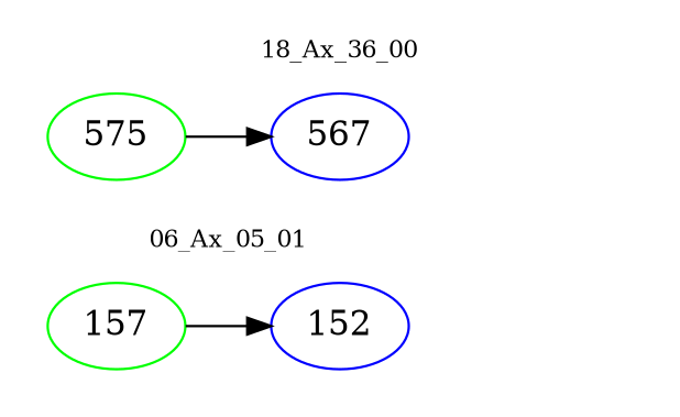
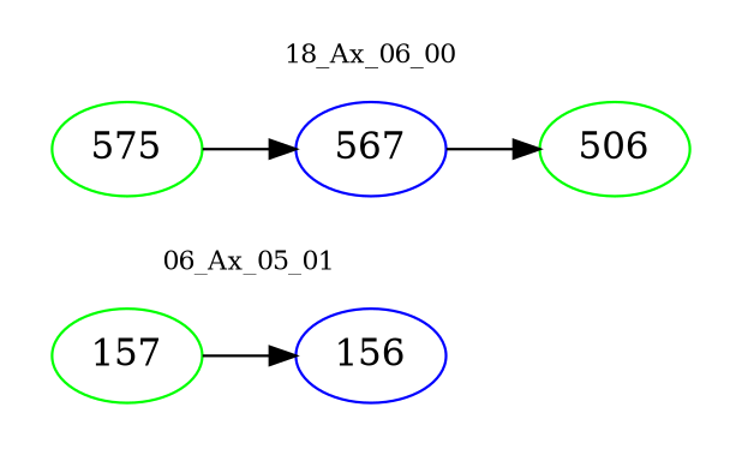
  digraph {
    rankdir=LR
    node [color=green]
    edge [color=black]
    n1 [label=157]
-   n2 [color=blue label=152]
+   n2 [color=blue label=156]
    n3 [label=575]
    n4 [color=blue label=567]
+   n5 [label=506]
    subgraph cluster_1 {
      color=white
      fontsize=10
      label="06_Ax_05_01"
      n1
      n2
    }
    subgraph cluster_2 {
      color=white
      fontsize=10
-     label="18_Ax_36_00"
+     label="18_Ax_06_00"
      n3
      n4
+     n5
    }
    n1 -> n2
    n3 -> n4
+   n4 -> n5
  }
